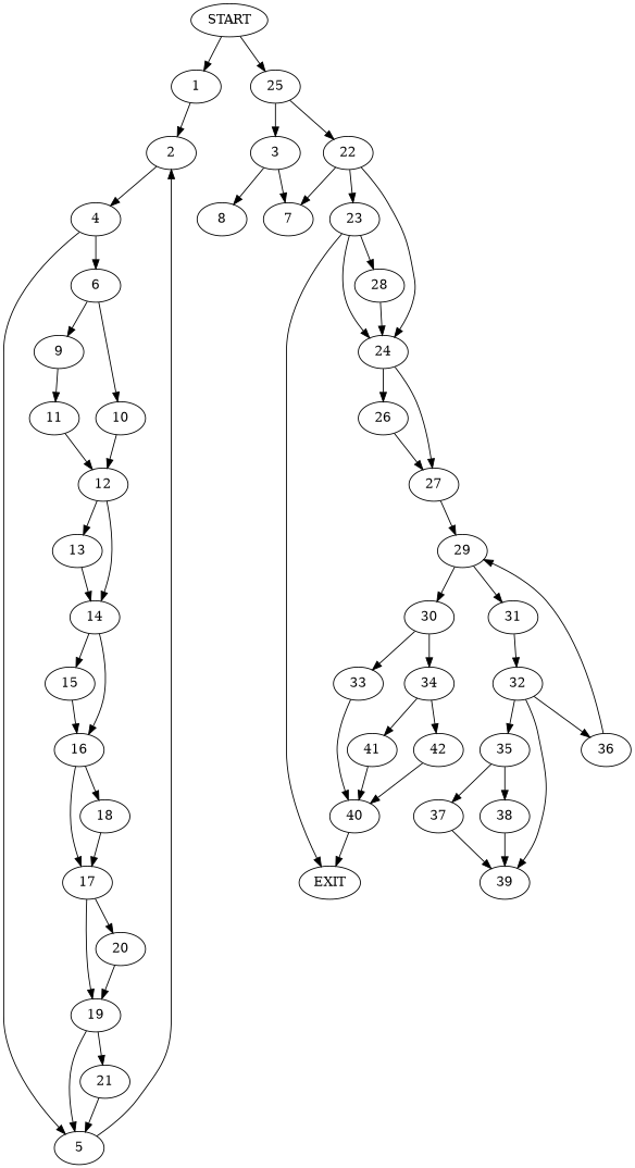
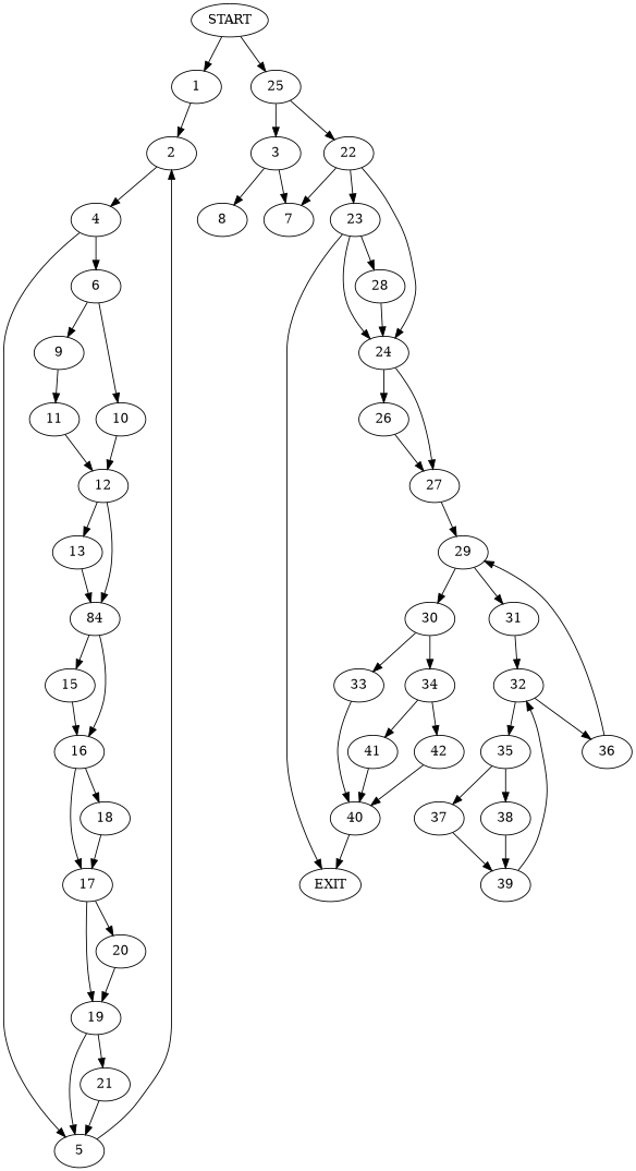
  digraph {
    n1 [label=START]
    1
    25
    2
    3
    22
    n7 [label=EXIT]
    4
    7
    8
    5
    6
    9
    10
    11
    12
    23
    24
    13
-   14
+   14 [label=84]
    15
    16
    17
    18
    19
    20
    21
    28
    26
    27
    29
    30
    31
    33
    34
    32
    40
    41
    42
    35
    36
    37
    38
    39
    n1 -> 1
    n1 -> 25
    1 -> 2
    25 -> 3
    25 -> 22
    2 -> 4
    3 -> 7
    3 -> 8
    22 -> 7
    22 -> 23
    22 -> 24
    4 -> 5
    4 -> 6
    5 -> 2
    6 -> 9
    6 -> 10
    9 -> 11
    10 -> 12
    11 -> 12
    12 -> 13
    12 -> 14
    23 -> n7
    23 -> 24
    23 -> 28
    24 -> 26
    24 -> 27
    13 -> 14
    14 -> 15
    14 -> 16
    15 -> 16
    16 -> 17
    16 -> 18
    17 -> 19
    17 -> 20
    18 -> 17
    19 -> 5
    19 -> 21
    20 -> 19
    21 -> 5
    28 -> 24
    26 -> 27
    27 -> 29
    29 -> 30
    29 -> 31
    30 -> 33
    30 -> 34
    31 -> 32
    33 -> 40
    34 -> 41
    34 -> 42
    32 -> 35
    32 -> 36
    40 -> n7
    41 -> 40
    42 -> 40
    35 -> 37
    35 -> 38
    36 -> 29
    37 -> 39
    38 -> 39
-   32 -> 39
+   39 -> 32
  }
